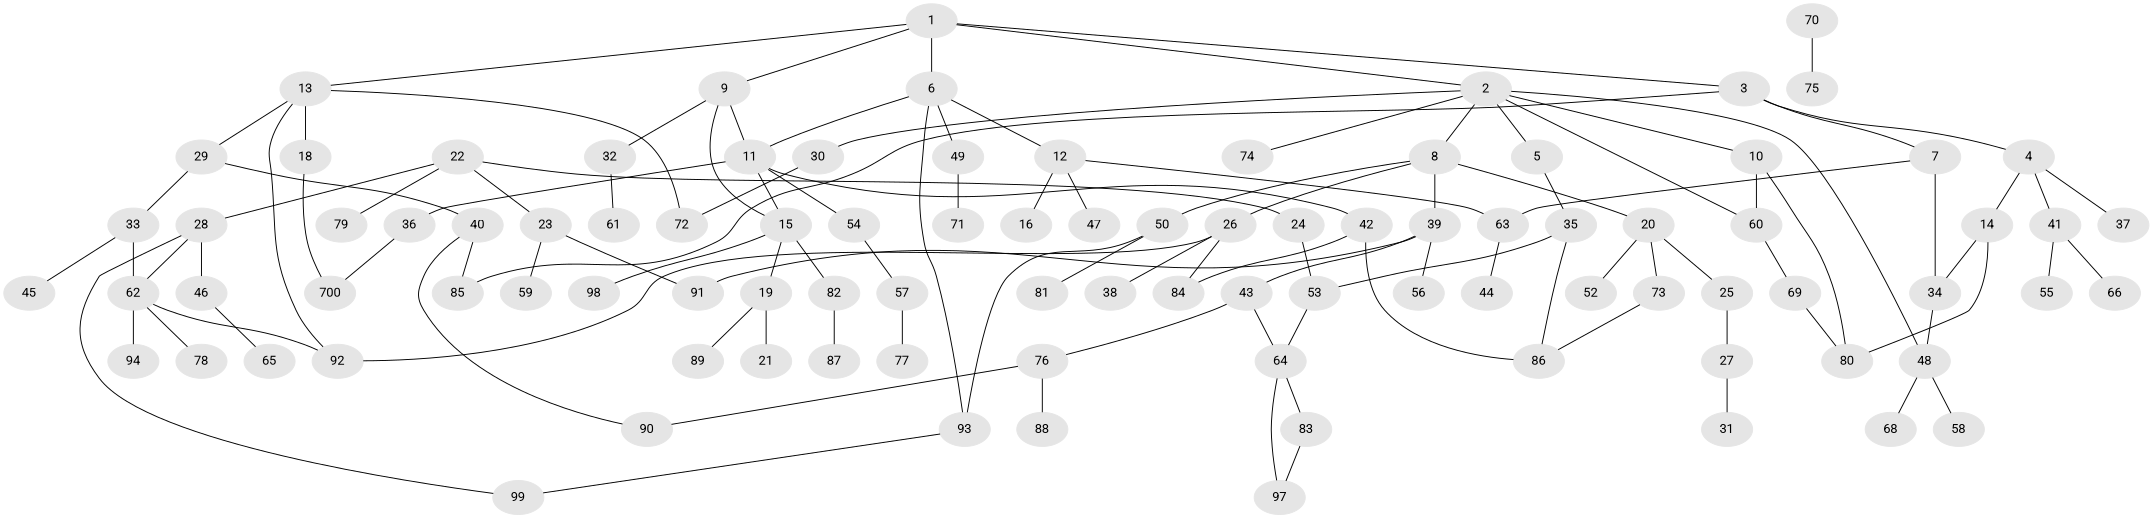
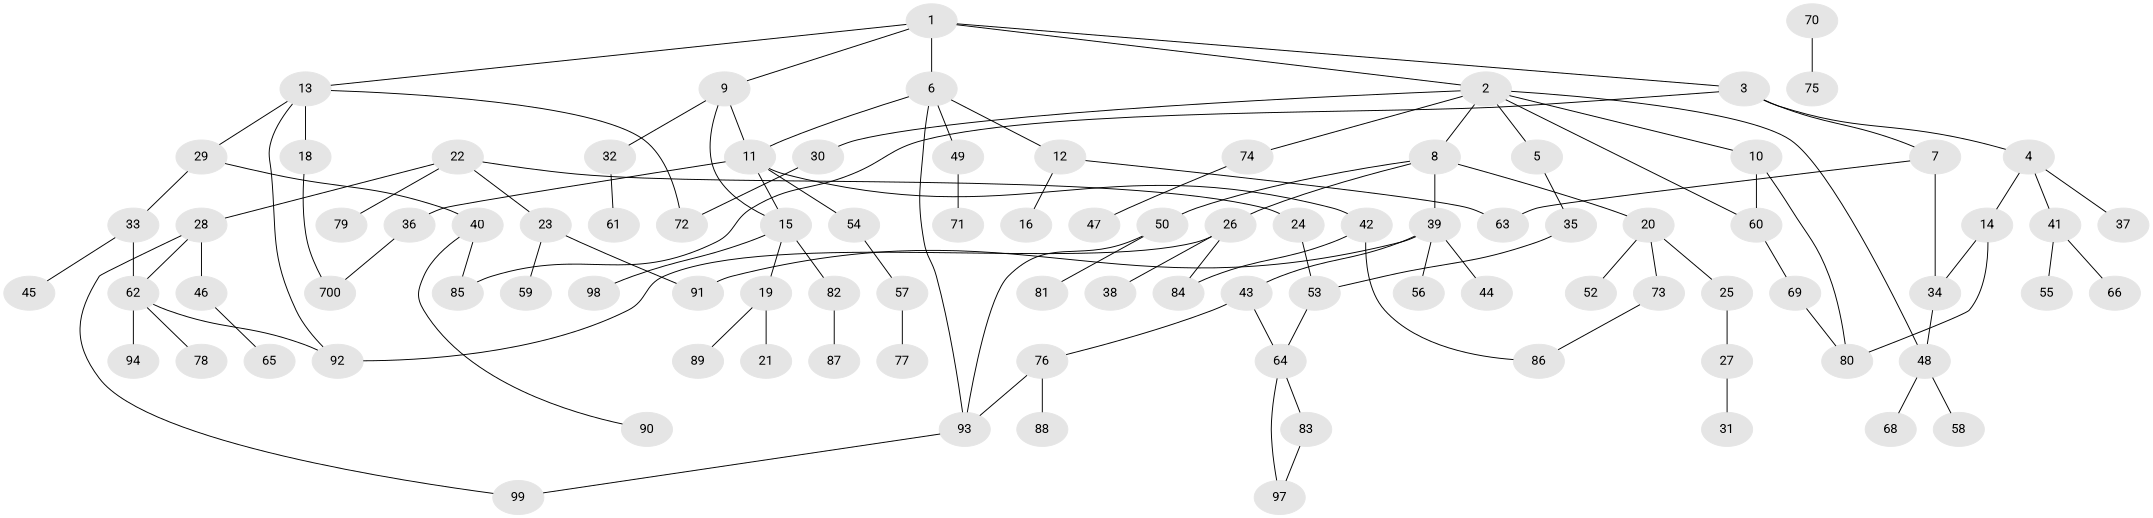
  graph {
    fontname=Roboto
    node [color=gray90 fontname=Roboto style=filled]
    edge [fontname=Roboto]
    1
    2
    3
    6
    9
    13
    5
    8
    10
    30
    48
    60
    74
    4
    7
    85
    11
    12
    49
    93
    15
    32
    18
    29
    72
    92
    35
    20
    26
    39
    50
    80
    58
    68
    69
    14
    37
    41
    34
    63
    55
    66
    53
    86
    36
    42
    54
    16
    47
    71
    99
    25
    52
    73
    38
    84
    91
    43
    44
    56
    81
    19
    82
    98
    61
    n66 [label=700]
    57
    33
    40
    21
    89
    87
    22
    23
    24
    28
    79
    27
    59
    46
    62
    64
    31
    65
    78
    94
    45
    90
    76
    83
    97
    88
    77
    70
    75
    1 -- 2
    1 -- 3
    1 -- 6
    1 -- 9
    1 -- 13
    2 -- 5
    2 -- 8
    2 -- 10
    2 -- 30
    2 -- 48
    2 -- 60
    2 -- 74
    3 -- 4
    3 -- 7
    3 -- 85
    6 -- 11
    6 -- 12
    6 -- 49
    6 -- 93
    9 -- 11
    9 -- 15
    9 -- 32
    13 -- 18
    13 -- 29
    13 -- 72
    13 -- 92
    5 -- 35
    8 -- 20
    8 -- 26
    8 -- 39
    8 -- 50
    10 -- 60
    10 -- 80
    30 -- 72
    48 -- 58
    48 -- 68
    60 -- 69
    4 -- 14
    4 -- 37
    4 -- 41
    7 -- 34
    7 -- 63
    11 -- 15
    11 -- 36
    11 -- 42
    11 -- 54
    12 -- 63
    12 -- 16
-   12 -- 47
+   74 -- 47
    49 -- 71
    93 -- 99
    15 -- 19
    15 -- 82
    15 -- 98
    32 -- 61
    18 -- n66
    29 -- 33
    29 -- 40
    35 -- 53
-   35 -- 86
    20 -- 25
    20 -- 52
    20 -- 73
    26 -- 92
    26 -- 38
    26 -- 84
    39 -- 91
    39 -- 43
-   63 -- 44
+   39 -- 44
    39 -- 56
    50 -- 93
    50 -- 81
    69 -- 80
    14 -- 80
    14 -- 34
    41 -- 55
    41 -- 66
    34 -- 48
    53 -- 64
    36 -- n66
    42 -- 86
    42 -- 84
    54 -- 57
    25 -- 27
    73 -- 86
    43 -- 64
    43 -- 76
    19 -- 21
    19 -- 89
    82 -- 87
    57 -- 77
    33 -- 62
    33 -- 45
    40 -- 85
    40 -- 90
    22 -- 23
    22 -- 24
    22 -- 28
    22 -- 79
    23 -- 91
    23 -- 59
    24 -- 53
    28 -- 99
    28 -- 46
    28 -- 62
    27 -- 31
    46 -- 65
    62 -- 92
    62 -- 78
    62 -- 94
    64 -- 83
    64 -- 97
-   76 -- 90
+   76 -- 93
    76 -- 88
    83 -- 97
    70 -- 75
  }
